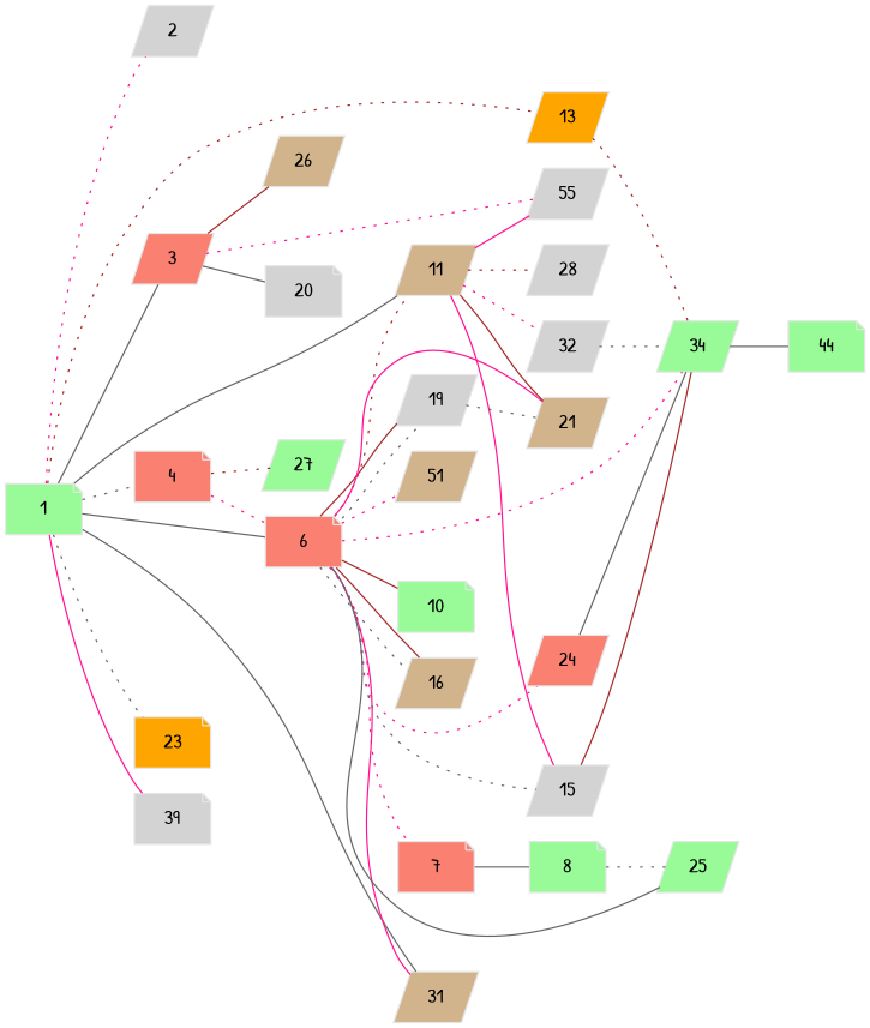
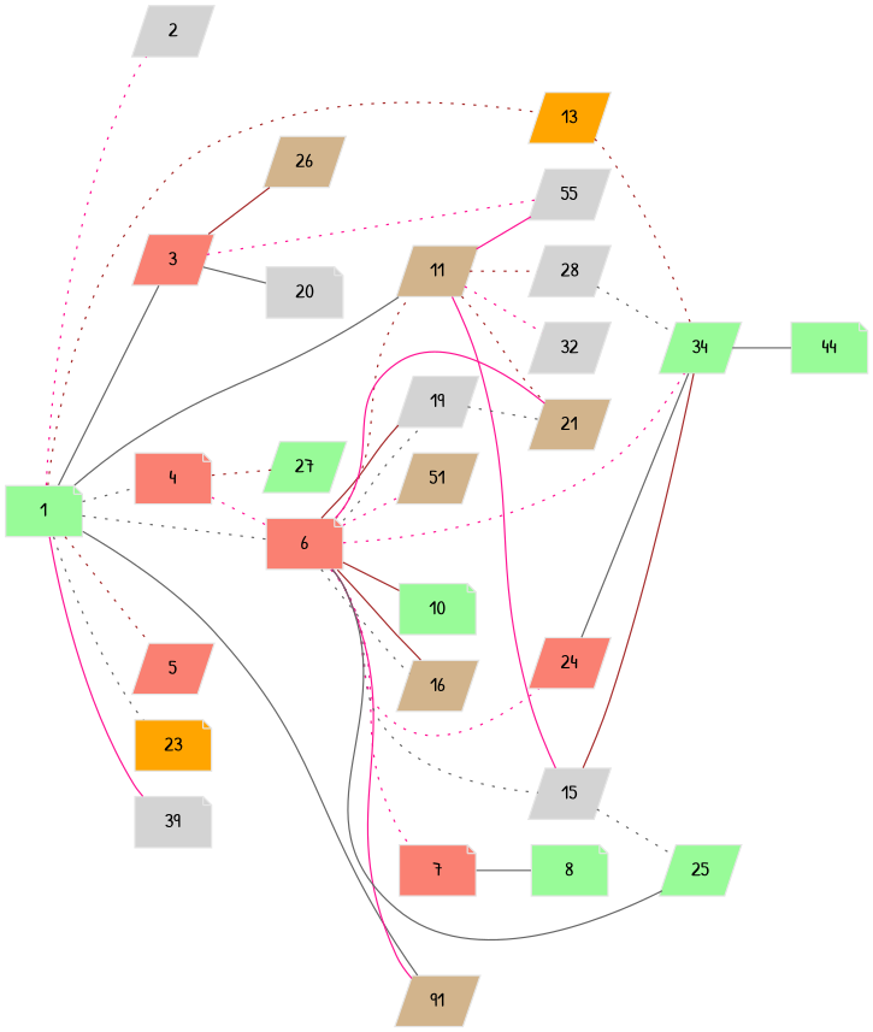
  graph {
    fontname="Patrick Hand"
    rankdir=LR
    node [color=gray90 fillcolor=lightgrey fontname="Patrick Hand" shape=parallelogram style=filled]
    edge [color=gray40 fontname="Patrick Hand" style=dotted]
    1 [fillcolor=palegreen shape=note]
    2
    3 [fillcolor=salmon]
    4 [fillcolor=salmon shape=note]
+   5 [fillcolor=salmon]
    6 [fillcolor=salmon shape=note super="+17+33+12+29+46+37+45+50+54+57+42+9"]
    11 [fillcolor=tan super="+48+22+18+14"]
    13 [fillcolor=orange]
    23 [fillcolor=orange shape=note]
-   31 [fillcolor=tan]
+   31 [fillcolor=tan label=91]
    39 [shape=note]
    20 [shape=note]
    26 [fillcolor=tan]
    55
    27 [fillcolor=palegreen]
    7 [fillcolor=salmon shape=note]
    10 [fillcolor=palegreen shape=note]
    15
    16 [fillcolor=tan]
    19 [super="+35"]
    21 [fillcolor=tan super="+30"]
    24 [fillcolor=salmon]
    25 [fillcolor=palegreen]
    34 [fillcolor=palegreen super="+36"]
    51 [fillcolor=tan]
    28
    32
    8 [fillcolor=palegreen shape=note]
    44 [fillcolor=palegreen shape=note]
    1 -- 2 [color=deeppink]
    1 -- 3 [style=solid]
    1 -- 4
-   1 -- 6 [style=solid weight=2]
+   1 -- 5 [color=brown]
+   1 -- 6 [weight=2]
    1 -- 11 [style=solid weight=2]
    1 -- 13 [color=brown]
    1 -- 23
    1 -- 31 [style=solid]
    1 -- 39 [color=deeppink style=solid]
    3 -- 20 [style=solid]
    3 -- 26 [color=brown style=solid]
    3 -- 55 [color=deeppink]
    4 -- 6 [color=deeppink]
    4 -- 27 [color=brown]
    6 -- 11 [color=brown]
    6 -- 31 [color=deeppink style=solid]
    6 -- 7 [color=deeppink weight=2]
    6 -- 10 [color=brown style=solid]
    6 -- 15 [weight=2]
    6 -- 16
    6 -- 16 [color=brown style=solid]
    6 -- 19 [weight=2]
    6 -- 19 [color=brown style=solid]
    6 -- 21 [color=deeppink style=solid]
    6 -- 24 [color=deeppink]
    6 -- 25 [style=solid]
    6 -- 34 [color=deeppink]
    6 -- 51 [color=deeppink]
    11 -- 55 [color=deeppink style=solid]
    11 -- 15 [color=deeppink style=solid]
-   11 -- 21 [color=brown style=solid]
+   11 -- 21 [color=brown]
    11 -- 28 [color=brown]
    11 -- 32 [color=deeppink]
    13 -- 34 [color=brown weight=2]
    7 -- 8 [style=solid]
-   8 -- 25
+   15 -- 25
    15 -- 34 [color=brown style=solid]
    19 -- 21
    24 -- 34 [style=solid]
    34 -- 44 [style=solid]
-   32 -- 34
+   28 -- 34
  }
